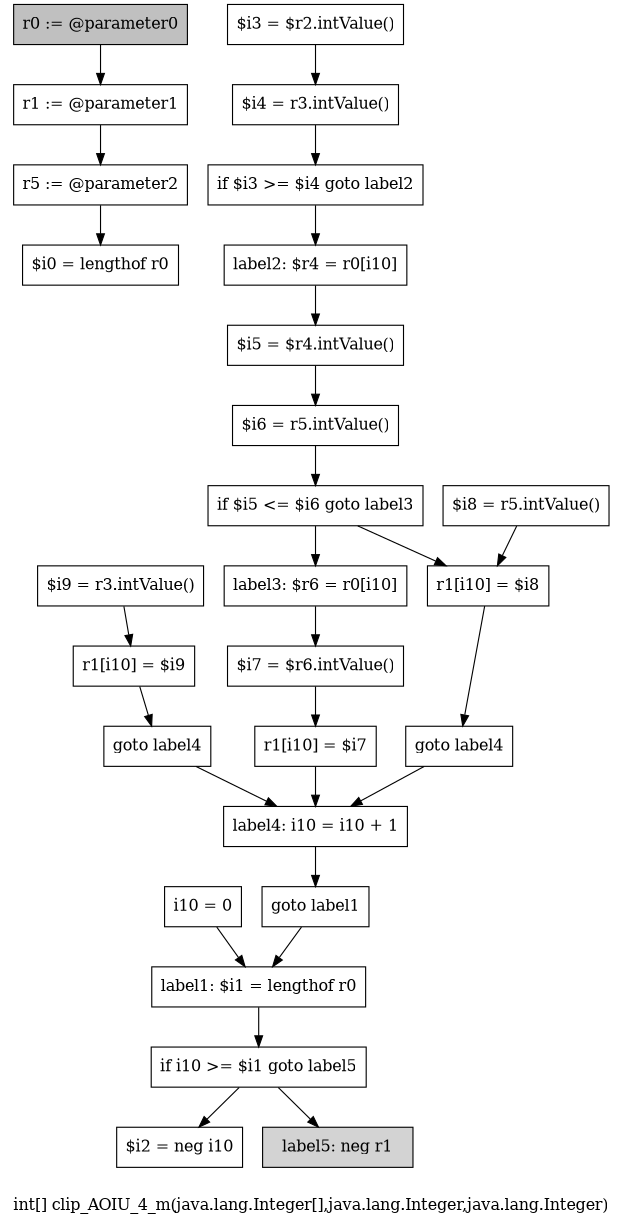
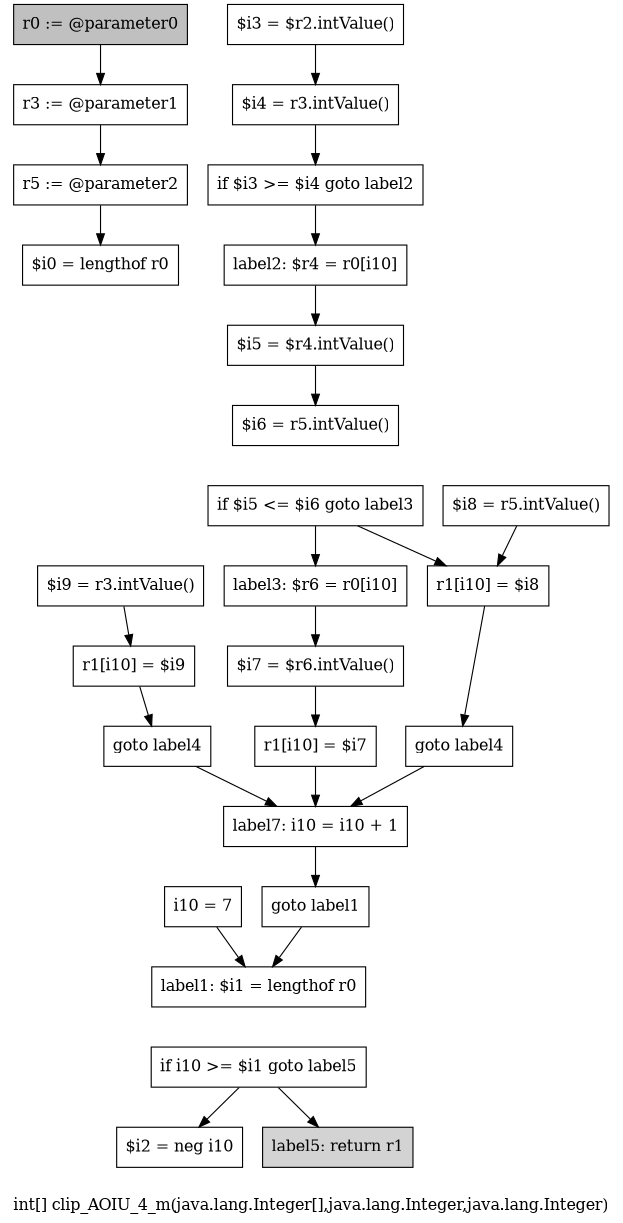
  digraph {
    label="int[] clip_AOIU_4_m(java.lang.Integer[],java.lang.Integer,java.lang.Integer)"
    node [shape=box]
    n1 [fillcolor=gray label="r0 := @parameter0" style=filled]
-   n2 [label="r1 := @parameter1"]
+   n2 [label="r3 := @parameter1"]
    n3 [label="r5 := @parameter2"]
    n4 [label="$i0 = lengthof r0"]
-   n5 [label="i10 = 0"]
+   n5 [label="i10 = 7"]
    n6 [label="label1: $i1 = lengthof r0"]
    n7 [label="if i10 >= $i1 goto label5"]
    n8 [label="$i2 = neg i10"]
-   n9 [fillcolor=lightgray label="label5: neg r1" style=filled]
+   n9 [fillcolor=lightgray label="label5: return r1" style=filled]
    n10 [label="$i3 = $r2.intValue()"]
    n11 [label="$i4 = r3.intValue()"]
    n12 [label="if $i3 >= $i4 goto label2"]
    n13 [label="label2: $r4 = r0[i10]"]
    n14 [label="$i9 = r3.intValue()"]
    n15 [label="r1[i10] = $i9"]
    n16 [label="$i5 = $r4.intValue()"]
    n17 [label="goto label4"]
    n18 [label="$i6 = r5.intValue()"]
-   n19 [label="label4: i10 = i10 + 1"]
+   n19 [label="label7: i10 = i10 + 1"]
    n20 [label="goto label1"]
    n21 [label="if $i5 <= $i6 goto label3"]
    n22 [label="label3: $r6 = r0[i10]"]
    n23 [label="r1[i10] = $i8"]
    n24 [label="$i8 = r5.intValue()"]
    n25 [label="$i7 = $r6.intValue()"]
    n26 [label="goto label4"]
    n27 [label="r1[i10] = $i7"]
    n1 -> n2
    n2 -> n3
    n3 -> n4
    n5 -> n6
-   n6 -> n7
    n7 -> n8
    n7 -> n9
    n10 -> n11
    n11 -> n12
    n12 -> n13
    n13 -> n16
    n14 -> n15
    n15 -> n17
    n16 -> n18
    n17 -> n19
-   n18 -> n21
    n19 -> n20
    n20 -> n6
    n21 -> n22
    n21 -> n23
    n22 -> n25
    n23 -> n26
    n24 -> n23
    n25 -> n27
    n26 -> n19
    n27 -> n19
  }
